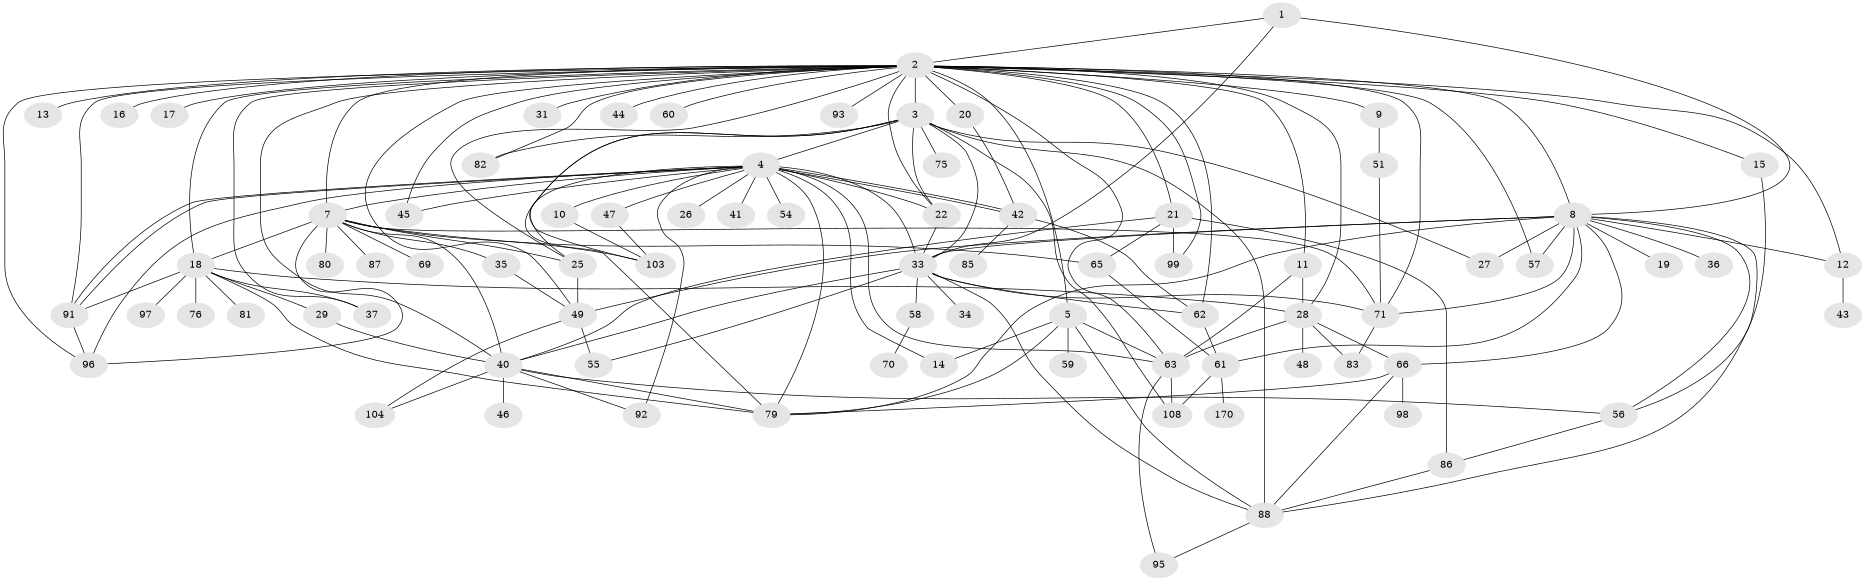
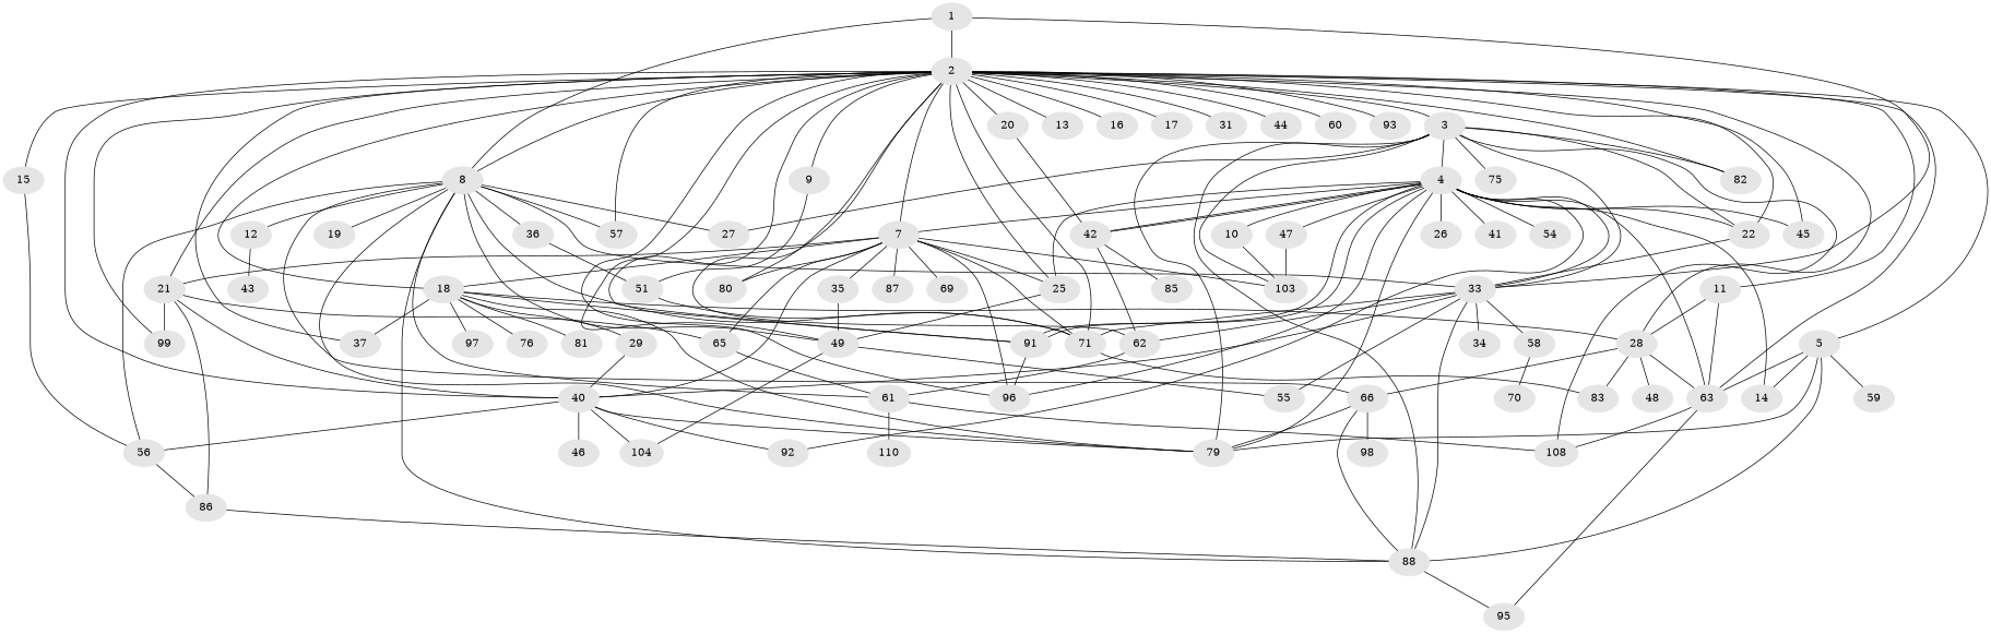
  graph {
    node [color=gray90 style=filled]
    2 [super="+6"]
    8 [super="+39"]
    3 [super="+30"]
    5
    7 [super="+23"]
    9 [super="+53"]
    11
    12
    13 [super="+100"]
    15 [super="+24"]
    16
    17
    18 [super="+67"]
    20 [super="+32"]
    21 [super="+64"]
    22 [super="+77"]
    25 [super="+50"]
    28
    31
    37
    40 [super="+61"]
    44
    45
    49 [super="+109"]
    57
    60
    62
    63 [super="+102"]
    71 [super="+74"]
    82
    91 [super="+94"]
    93
    96 [super="+107"]
    99
    1
    33 [super="+43"]
    27 [super="+89"]
    79 [super="+84"]
    88 [super="+101"]
    19
    36
    56
    66
    n44 [label=61]
    34
    55
    58
    4 [super="+106"]
    75
    103
    108
    14
    59
    35
    65 [super="+90"]
    69
    80
    87
    51 [super="+105"]
    n60 [label=43]
    29
    76
    81
    97
    42 [super="+78"]
    86 [super="+111"]
    48
    83
    92
    46
    104
    95
    10
    26
    41
    47 [super="+52"]
    54
    85
    98
-   110 [label=170]
+   110
    70
    2 -- 8 [weight=2]
    2 -- 3
    2 -- 5
    2 -- 7
    2 -- 9
    2 -- 11
-   2 -- 12
+   2 -- 80
    2 -- 13
    2 -- 15
    2 -- 16
    2 -- 17
    2 -- 18
    2 -- 20 [weight=2]
    2 -- 21
    2 -- 22
    2 -- 25
    2 -- 28
    2 -- 31
    2 -- 37
    2 -- 40
    2 -- 44
    2 -- 45
    2 -- 49
    2 -- 57
    2 -- 60
    2 -- 62 [weight=2]
    2 -- 63
    2 -- 71
    2 -- 82
    2 -- 91
    2 -- 93
    2 -- 96
    2 -- 99
    8 -- 12
    8 -- 49 [weight=2]
    8 -- 57
    8 -- 71
    8 -- 33
    8 -- 27
    8 -- 79
    8 -- 88
    8 -- 19
    8 -- 36
    8 -- 56
    8 -- 66
    8 -- n44
    3 -- 22
    3 -- 82
    3 -- 33
    3 -- 27
    3 -- 79
    3 -- 88
    3 -- 4
    3 -- 75
    3 -- 103
    3 -- 108
    5 -- 63
    5 -- 79
    5 -- 88
    5 -- 14
    5 -- 59
    7 -- 18
+   7 -- 21 [weight=2]
    7 -- 25
    7 -- 40 [weight=2]
    7 -- 71
    7 -- 96
    7 -- 103
    7 -- 35
    7 -- 65
    7 -- 69
    7 -- 80
    7 -- 87
    9 -- 51
    11 -- 28
    11 -- 63
    12 -- n60
    15 -- 56
    18 -- 28
    18 -- 37
    18 -- 91
    18 -- 79
    18 -- 29
    18 -- 76
    18 -- 81
    18 -- 97
    20 -- 42
    21 -- 40
    21 -- 99
    21 -- 65
    21 -- 86
    22 -- 33
    25 -- 49
    28 -- 63
    28 -- 66
    28 -- 48
    28 -- 83
    40 -- 79
    40 -- 56
    40 -- 92
    40 -- 46
    40 -- 104
    49 -- 55
    49 -- 104
    62 -- n44
    63 -- 108
    63 -- 95
    71 -- 83
    91 -- 96
    1 -- 2
    1 -- 8
    1 -- 33
    33 -- 40
    33 -- 62
    33 -- 71
    33 -- 88
    33 -- 34
    33 -- 55
    33 -- 58
    88 -- 95
+   36 -- 51
    56 -- 86
    66 -- 79
    66 -- 88
    66 -- 98
    n44 -- 108
    n44 -- 110
    58 -- 70
    4 -- 7
    4 -- 22 [weight=2]
    4 -- 25
    4 -- 45
    4 -- 63 [weight=2]
    4 -- 91
    4 -- 91
    4 -- 96
    4 -- 33
    4 -- 79
    4 -- 14
    4 -- 42
    4 -- 42
    4 -- 92
    4 -- 10
    4 -- 26
    4 -- 41
    4 -- 47
    4 -- 54
    35 -- 49
    65 -- n44
    51 -- 71
    29 -- 40
    42 -- 62
    42 -- 85
    86 -- 88
    10 -- 103
    47 -- 103
  }
